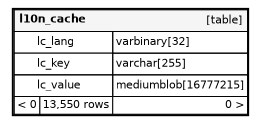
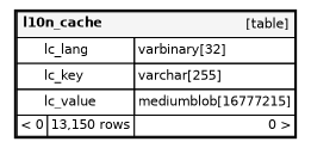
  digraph {
    bgcolor="#ffffff"
    fontname=Helvetica
    fontsize=11
    nodesep=0.18
    rankdir=TB
    ranksep=0.46
    ration=compress
-   n1 [fontname=Helvetica fontsize=11 label=<     <TABLE BORDER="2" CELLBORDER="1" CELLSPACING="0" BGCOLOR="#ffffff">       <TR><TD COLSPAN="4"  BGCOLOR="#f5f5f5"><TABLE BORDER="0" CELLSPACING="0"><TR><TD ALIGN="LEFT"><B>l10n_cache</B></TD><TD ALIGN="RIGHT">[table]</TD></TR></TABLE></TD></TR>       <TR><TD PORT="lc_lang" COLSPAN="2" BGCOLOR="#ffffff" ALIGN="LEFT"><TABLE BORDER="0" CELLSPACING="0" ALIGN="LEFT"><TR ALIGN="LEFT"><TD ALIGN="LEFT" FIXEDSIZE="TRUE" WIDTH="15" HEIGHT="16"></TD><TD ALIGN="LEFT" FIXEDSIZE="TRUE" WIDTH="74" HEIGHT="16">lc_lang</TD></TR></TABLE></TD><TD PORT="lc_lang.type" ALIGN="LEFT">varbinary[32]</TD></TR>       <TR><TD PORT="lc_key" COLSPAN="2" BGCOLOR="#ffffff" ALIGN="LEFT"><TABLE BORDER="0" CELLSPACING="0" ALIGN="LEFT"><TR ALIGN="LEFT"><TD ALIGN="LEFT" FIXEDSIZE="TRUE" WIDTH="15" HEIGHT="16"></TD><TD ALIGN="LEFT" FIXEDSIZE="TRUE" WIDTH="74" HEIGHT="16">lc_key</TD></TR></TABLE></TD><TD PORT="lc_key.type" ALIGN="LEFT">varchar[255]</TD></TR>       <TR><TD PORT="lc_value" COLSPAN="2" ALIGN="LEFT"><TABLE BORDER="0" CELLSPACING="0" ALIGN="LEFT"><TR ALIGN="LEFT"><TD ALIGN="LEFT" FIXEDSIZE="TRUE" WIDTH="15" HEIGHT="16"></TD><TD ALIGN="LEFT" FIXEDSIZE="TRUE" WIDTH="74" HEIGHT="16">lc_value</TD></TR></TABLE></TD><TD PORT="lc_value.type" ALIGN="LEFT">mediumblob[16777215]</TD></TR>       <TR><TD ALIGN="LEFT" BGCOLOR="#ffffff">&lt; 0</TD><TD ALIGN="RIGHT" BGCOLOR="#ffffff">13,550 rows</TD><TD ALIGN="RIGHT" BGCOLOR="#ffffff">0 &gt;</TD></TR>     </TABLE>> shape=plaintext]
+   n1 [fontname=Helvetica fontsize=11 label=<     <TABLE BORDER="2" CELLBORDER="1" CELLSPACING="0" BGCOLOR="#ffffff">       <TR><TD COLSPAN="4"  BGCOLOR="#f5f5f5"><TABLE BORDER="0" CELLSPACING="0"><TR><TD ALIGN="LEFT"><B>l10n_cache</B></TD><TD ALIGN="RIGHT">[table]</TD></TR></TABLE></TD></TR>       <TR><TD PORT="lc_lang" COLSPAN="2" BGCOLOR="#ffffff" ALIGN="LEFT"><TABLE BORDER="0" CELLSPACING="0" ALIGN="LEFT"><TR ALIGN="LEFT"><TD ALIGN="LEFT" FIXEDSIZE="TRUE" WIDTH="15" HEIGHT="16"></TD><TD ALIGN="LEFT" FIXEDSIZE="TRUE" WIDTH="74" HEIGHT="16">lc_lang</TD></TR></TABLE></TD><TD PORT="lc_lang.type" ALIGN="LEFT">varbinary[32]</TD></TR>       <TR><TD PORT="lc_key" COLSPAN="2" BGCOLOR="#ffffff" ALIGN="LEFT"><TABLE BORDER="0" CELLSPACING="0" ALIGN="LEFT"><TR ALIGN="LEFT"><TD ALIGN="LEFT" FIXEDSIZE="TRUE" WIDTH="15" HEIGHT="16"></TD><TD ALIGN="LEFT" FIXEDSIZE="TRUE" WIDTH="74" HEIGHT="16">lc_key</TD></TR></TABLE></TD><TD PORT="lc_key.type" ALIGN="LEFT">varchar[255]</TD></TR>       <TR><TD PORT="lc_value" COLSPAN="2" ALIGN="LEFT"><TABLE BORDER="0" CELLSPACING="0" ALIGN="LEFT"><TR ALIGN="LEFT"><TD ALIGN="LEFT" FIXEDSIZE="TRUE" WIDTH="15" HEIGHT="16"></TD><TD ALIGN="LEFT" FIXEDSIZE="TRUE" WIDTH="74" HEIGHT="16">lc_value</TD></TR></TABLE></TD><TD PORT="lc_value.type" ALIGN="LEFT">mediumblob[16777215]</TD></TR>       <TR><TD ALIGN="LEFT" BGCOLOR="#ffffff">&lt; 0</TD><TD ALIGN="RIGHT" BGCOLOR="#ffffff">13,150 rows</TD><TD ALIGN="RIGHT" BGCOLOR="#ffffff">0 &gt;</TD></TR>     </TABLE>> shape=plaintext]
  }
